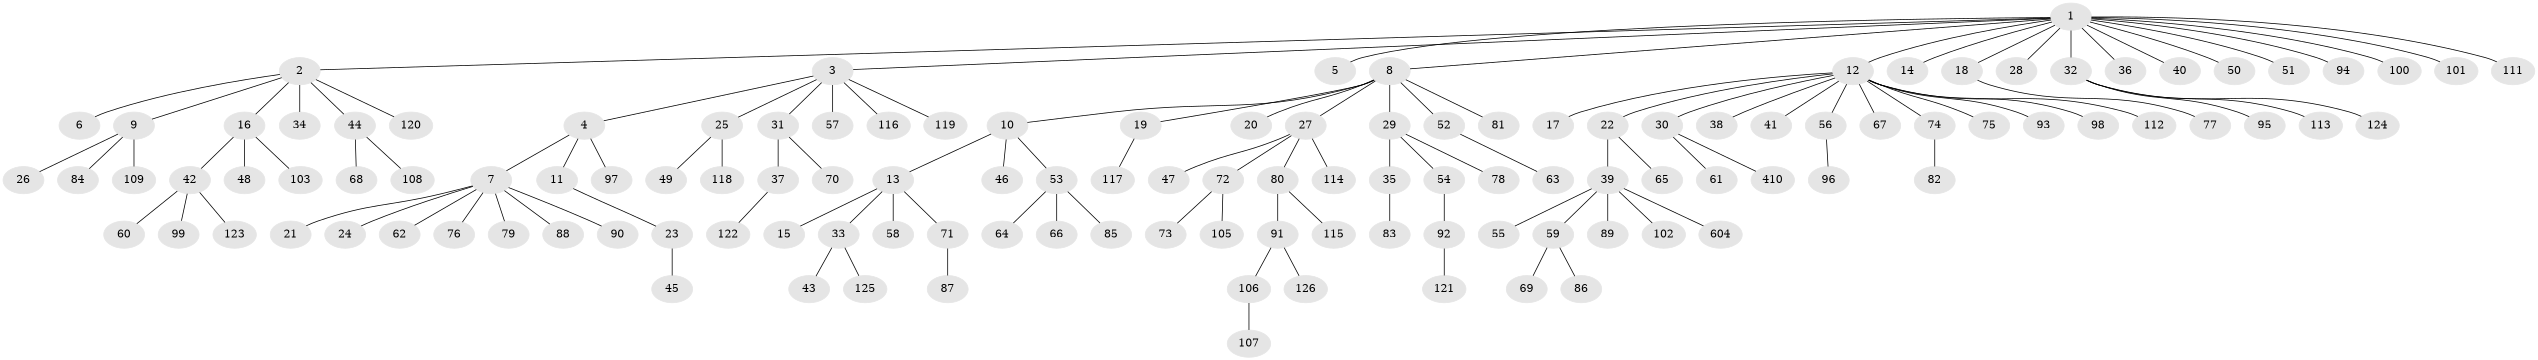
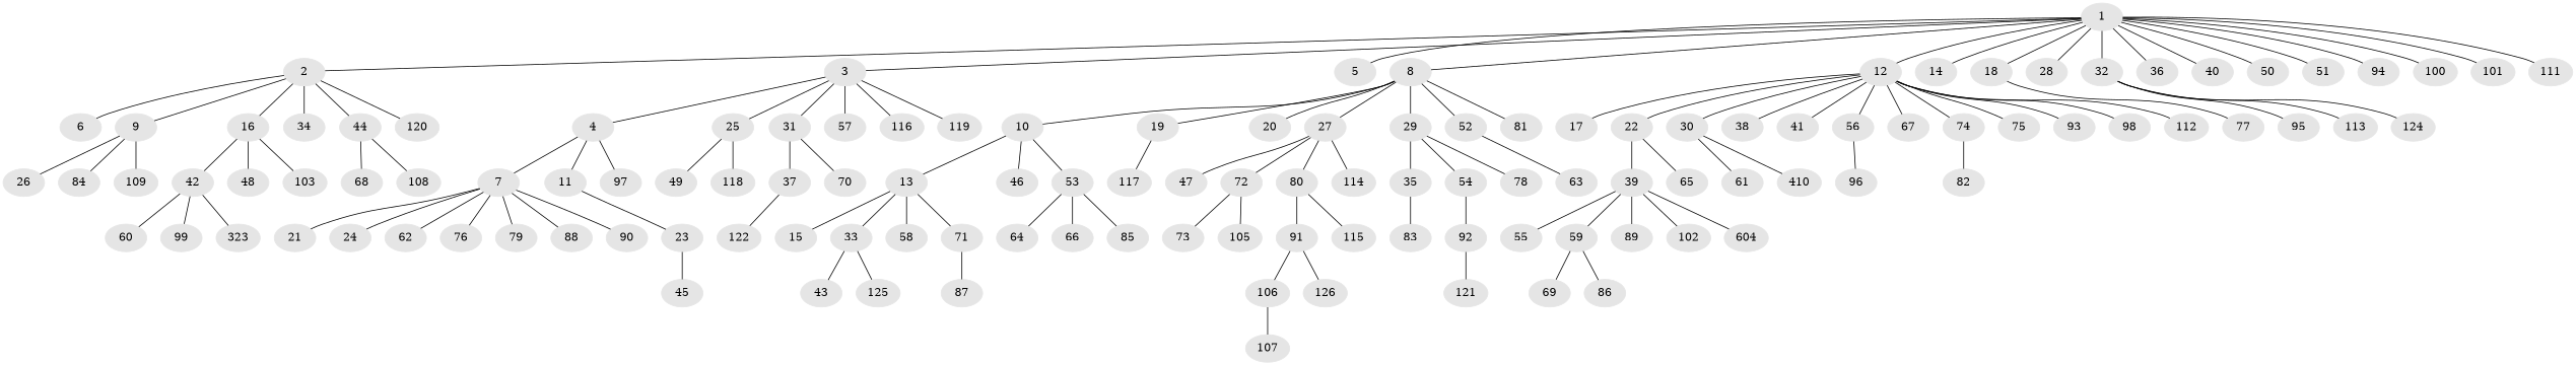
  graph {
    node [color=gray90 style=filled]
    1
    2
    3
    5
    8
    12
    14
    18
    28
    32
    36
    40
    50
    51
    94
    100
    101
    111
    6
    9
    16
    34
    44
    120
    4
    25
    31
    57
    116
    119
    10
    19
    20
    27
    29
    52
    81
    17
    22
    30
    38
    41
    56
    67
    74
    75
    93
    98
    112
    77
    95
    113
    124
    26
    84
    109
    42
    48
    103
    68
    108
    7
    11
    97
    49
    118
    37
    70
    21
    24
    62
    76
    79
    88
    90
    23
    13
    46
    53
    117
    47
    72
    80
    114
    35
    54
    78
    63
    15
    33
    58
    71
    64
    66
    85
    45
    39
    65
    61
    n100 [label=410]
    96
    82
    43
    125
    87
    60
    99
-   123
+   123 [label=323]
    55
    59
    89
    102
    n113 [label=604]
    73
    105
    91
    115
    83
    92
    122
    69
    86
    121
    106
    126
    107
    1 -- 2
    1 -- 3
    1 -- 5
    1 -- 8
    1 -- 12
    1 -- 14
    1 -- 18
    1 -- 28
    1 -- 32
    1 -- 36
    1 -- 40
    1 -- 50
    1 -- 51
    1 -- 94
    1 -- 100
    1 -- 101
    1 -- 111
    2 -- 6
    2 -- 9
    2 -- 16
    2 -- 34
    2 -- 44
    2 -- 120
    3 -- 4
    3 -- 25
    3 -- 31
    3 -- 57
    3 -- 116
    3 -- 119
    8 -- 10
    8 -- 19
    8 -- 20
    8 -- 27
    8 -- 29
    8 -- 52
    8 -- 81
    12 -- 17
    12 -- 22
    12 -- 30
    12 -- 38
    12 -- 41
    12 -- 56
    12 -- 67
    12 -- 74
    12 -- 75
    12 -- 93
    12 -- 98
    12 -- 112
    18 -- 77
    32 -- 95
    32 -- 113
    32 -- 124
    9 -- 26
    9 -- 84
    9 -- 109
    16 -- 42
    16 -- 48
    16 -- 103
    44 -- 68
    44 -- 108
    4 -- 7
    4 -- 11
    4 -- 97
    25 -- 49
    25 -- 118
    31 -- 37
    31 -- 70
    10 -- 13
    10 -- 46
    10 -- 53
    19 -- 117
    27 -- 47
    27 -- 72
    27 -- 80
    27 -- 114
    29 -- 35
    29 -- 54
    29 -- 78
    52 -- 63
    22 -- 39
    22 -- 65
    30 -- 61
    30 -- n100
    56 -- 96
    74 -- 82
    42 -- 60
    42 -- 99
    42 -- 123
    7 -- 21
    7 -- 24
    7 -- 62
    7 -- 76
    7 -- 79
    7 -- 88
    7 -- 90
    11 -- 23
    37 -- 122
    23 -- 45
    13 -- 15
    13 -- 33
    13 -- 58
    13 -- 71
    53 -- 64
    53 -- 66
    53 -- 85
    72 -- 73
    72 -- 105
    80 -- 91
    80 -- 115
    35 -- 83
    54 -- 92
    33 -- 43
    33 -- 125
    71 -- 87
    39 -- 55
    39 -- 59
    39 -- 89
    39 -- 102
    39 -- n113
    59 -- 69
    59 -- 86
    91 -- 106
    91 -- 126
    92 -- 121
    106 -- 107
  }
